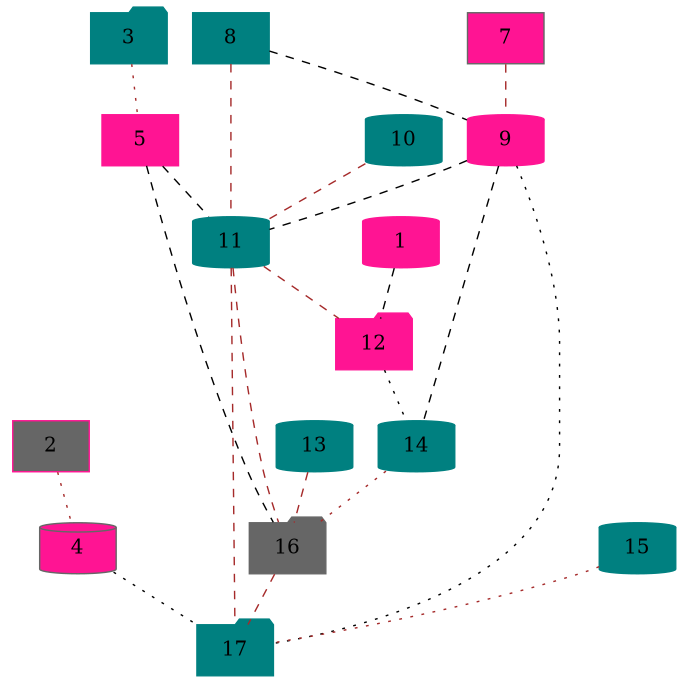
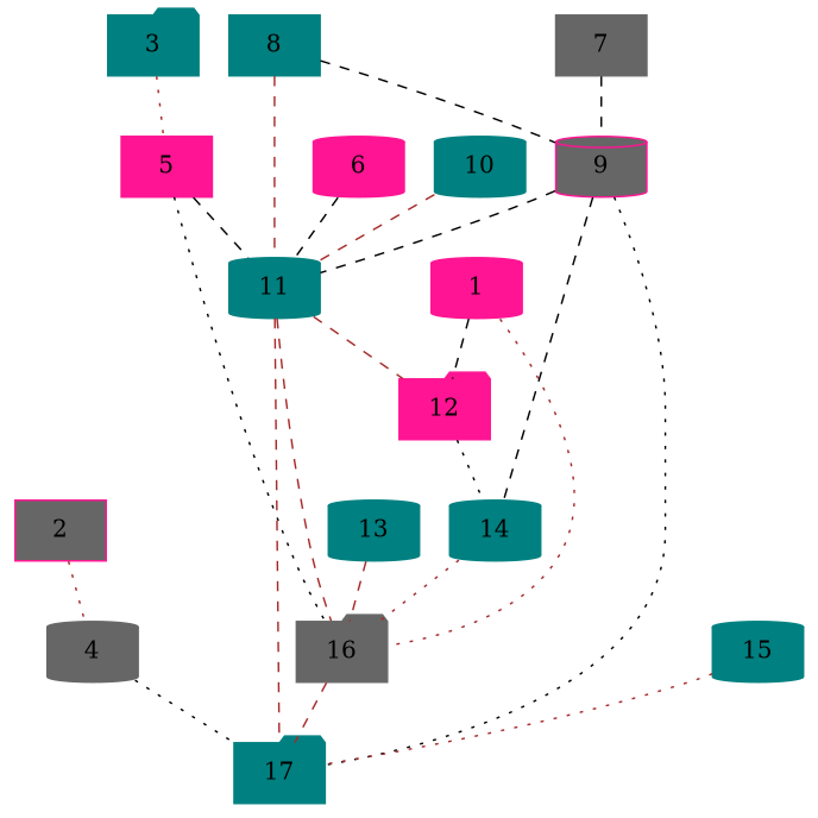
  graph {
    node [color=teal shape=cylinder style=filled]
    edge [color=brown style=dashed weight=1.0]
    1 [color=deeppink]
    16 [color=gray40 shape=folder]
    12 [color=deeppink shape=folder]
    17 [shape=folder]
    2 [color=deeppink fillcolor=gray40 shape=box]
-   4 [color=gray40 fillcolor=deeppink]
+   4 [color=gray40]
    3 [shape=folder]
    5 [color=deeppink shape=box]
    11
    14
-   7 [color=gray40 shape=box fillcolor=deeppink]
-   9 [color=deeppink]
+   6 [color=deeppink]
+   7 [color=gray40 shape=box]
+   9 [color=deeppink fillcolor=gray40]
    8 [shape=box]
    10
    13
    15
+   1 -- 16 [style=dotted]
    1 -- 12 [color=black]
    16 -- 17
    12 -- 14 [color=black style=dotted]
    2 -- 4 [style=dotted]
    4 -- 17 [color=black style=dotted]
    3 -- 5 [style=dotted]
-   5 -- 16 [color=black]
+   5 -- 16 [color=black style=dotted]
    5 -- 11 [color=black weight=2.0]
    11 -- 16
    11 -- 12
    11 -- 17 [weight=2.0]
    14 -- 16 [style=dotted]
-   7 -- 9
+   6 -- 11 [color=black]
+   7 -- 9 [color=black]
    9 -- 17 [color=black style=dotted]
    9 -- 11 [color=black weight=2.0]
    9 -- 14 [color=black]
    8 -- 11 [weight=2.0]
    8 -- 9 [color=black]
    10 -- 11
    13 -- 16
    15 -- 17 [style=dotted]
  }
